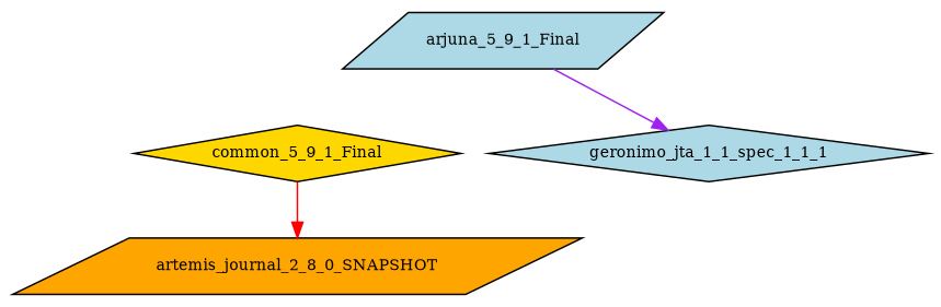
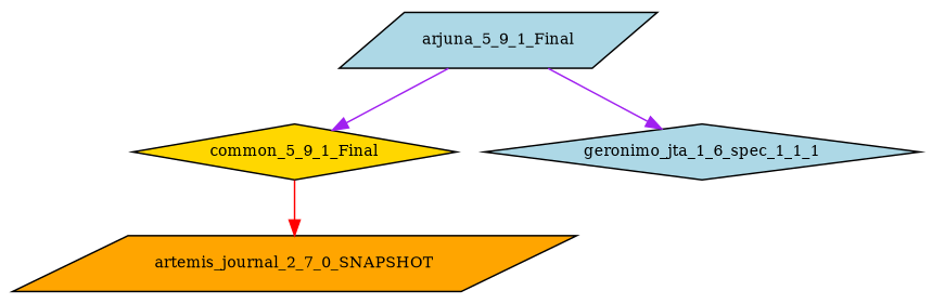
  digraph {
    node [fillcolor=lightblue fontsize=10.0 shape=diamond style=filled]
    edge [color=purple]
    common_5_9_1_Final [fillcolor=gold]
    arjuna_5_9_1_Final [shape=parallelogram]
-   geronimo_jta_1_1_spec_1_1_1
-   artemis_journal_2_7_0_SNAPSHOT [fillcolor=orange shape=parallelogram label=artemis_journal_2_8_0_SNAPSHOT]
+   geronimo_jta_1_1_spec_1_1_1 [label=geronimo_jta_1_6_spec_1_1_1]
+   artemis_journal_2_7_0_SNAPSHOT [fillcolor=orange shape=parallelogram]
    common_5_9_1_Final -> artemis_journal_2_7_0_SNAPSHOT [color=red]
+   arjuna_5_9_1_Final -> common_5_9_1_Final
    arjuna_5_9_1_Final -> geronimo_jta_1_1_spec_1_1_1
  }
